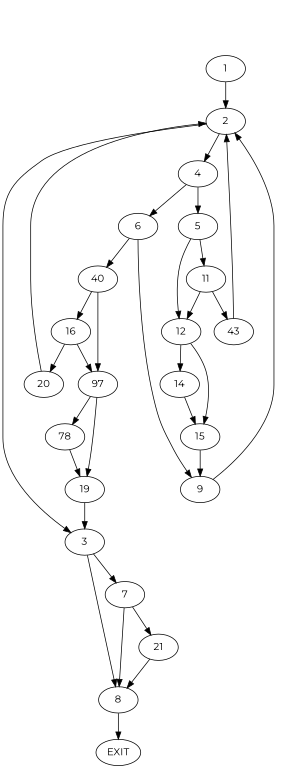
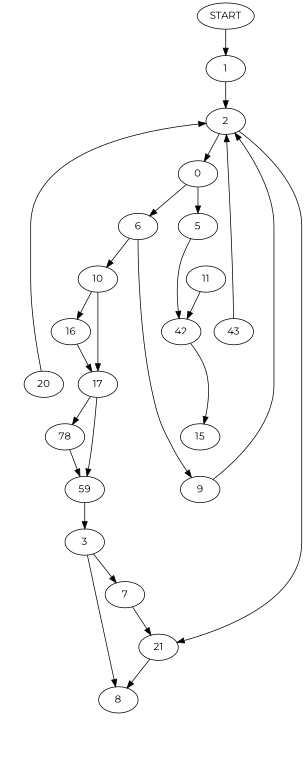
  digraph {
    fontname=Montserrat
    node [fontname=Montserrat]
    edge [fontname=Montserrat]
+   n1 [label=START]
    1
    2
-   n4 [label=EXIT]
    3
-   4
+   4 [label=0]
    7
    8
    5
    6
    21
    11
-   12
+   12 [label=42]
    9
-   10 [label=40]
+   10
    n16 [label=43]
-   14
    15
    16
-   17 [label=97]
+   17
    20
    n22 [label=78]
-   19
+   19 [label=59]
+   n1 -> 1
    1 -> 2
-   2 -> 3
+   2 -> 21
    2 -> 4
    3 -> 7
    3 -> 8
    4 -> 5
    4 -> 6
-   7 -> 8
    7 -> 21
-   8 -> n4
-   5 -> 11
    5 -> 12
    6 -> 9
    6 -> 10
    21 -> 8
    11 -> 12
-   11 -> n16
-   12 -> 14
    12 -> 15
    9 -> 2
    10 -> 16
    10 -> 17
    n16 -> 2
-   14 -> 15
-   15 -> 9
    16 -> 17
-   16 -> 20
    17 -> n22
    17 -> 19
    20 -> 2
    n22 -> 19
    19 -> 3
  }
